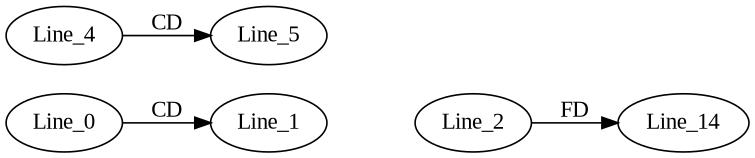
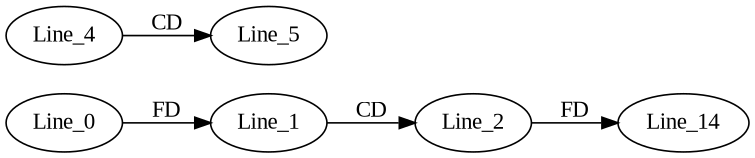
  digraph {
    fontname="Liberation Serif"
    rankdir=LR
    node [fontname="Liberation Serif"]
    edge [fontname="Liberation Serif"]
    Line_0
    Line_1
    Line_2
    Line_14
    Line_4
    Line_5
-   Line_0 -> Line_1 [label=CD]
+   Line_0 -> Line_1 [label=FD]
+   Line_1 -> Line_2 [label=CD]
    Line_2 -> Line_14 [label=FD]
    Line_4 -> Line_5 [label=CD]
  }
